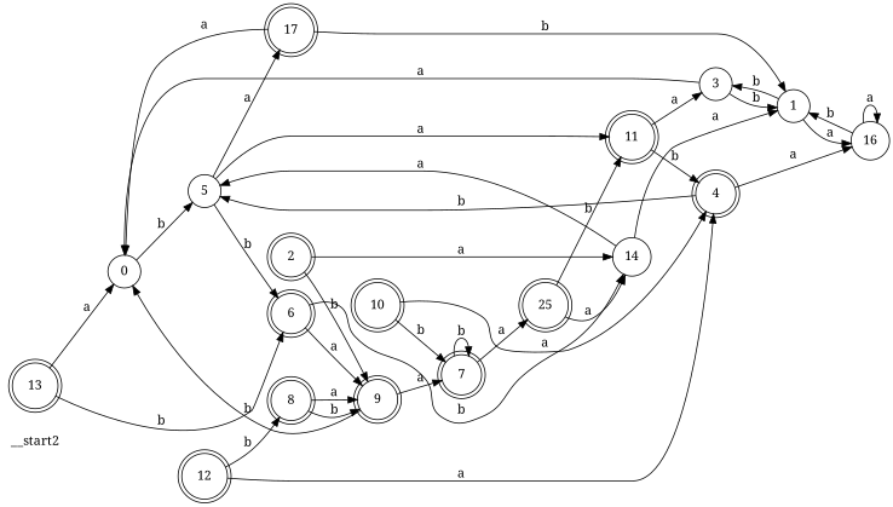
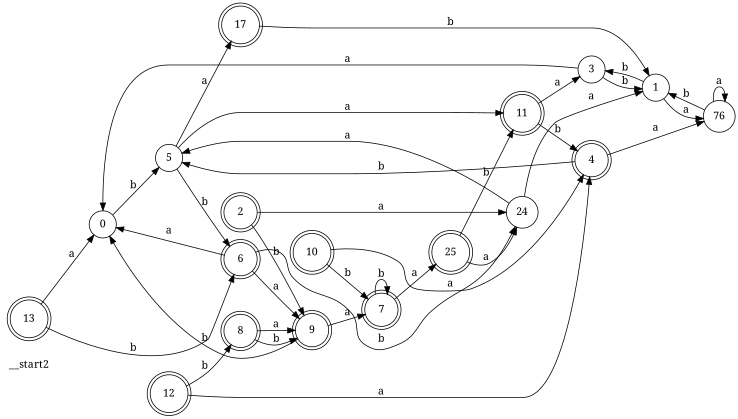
  digraph {
    fontname="Noto Serif"
    rankdir=LR
    node [fontname="Noto Serif" shape=doublecircle color=black fillcolor=white style="rounded,filled"]
    edge [fontname="Noto Serif"]
    n1 [label=__start2 shape=none color="" fillcolor="" style=""]
    n2 [label=0 shape=circle style=filled]
    n3 [label=5 shape=circle style=filled]
    n4 [label=11]
    n5 [label=6]
    n6 [label=17]
    n7 [label=3 shape=circle style=filled]
    n8 [label=4]
    n9 [label=1 shape=circle style=filled]
-   n10 [label=16 shape=circle style=filled]
+   n10 [label=76 shape=circle style=filled]
    n11 [label=2]
    n12 [label=9]
-   n13 [label=14 shape=circle style=filled]
+   n13 [label=24 shape=circle style=filled]
    n14 [label=7]
    n15 [label=25]
    n16 [label=8]
    n17 [label=10]
    n18 [label=12]
    n19 [label=13]
    n2 -> n3 [label=b]
    n3 -> n4 [label=a]
    n3 -> n5 [label=b]
    n3 -> n6 [label=a]
    n4 -> n7 [label=a]
    n4 -> n8 [label=b]
    n5 -> n12 [label=a]
    n5 -> n13 [label=b]
-   n6 -> n2 [label=a]
+   n5 -> n2 [label=a]
    n6 -> n9 [label=b]
    n7 -> n2 [label=a]
    n7 -> n9 [label=b]
    n8 -> n3 [label=b]
    n8 -> n10 [label=a]
    n9 -> n7 [label=b]
    n9 -> n10 [label=a]
    n10 -> n9 [label=b]
    n10 -> n10 [label=a]
    n11 -> n12 [label=b]
    n11 -> n13 [label=a]
    n12 -> n2 [label=b]
    n12 -> n14 [label=a]
    n13 -> n3 [label=a]
    n13 -> n9 [label=a]
    n14 -> n14 [label=b]
    n14 -> n15 [label=a]
    n15 -> n4 [label=b]
    n15 -> n13 [label=a]
    n16 -> n12 [label=a]
    n16 -> n12 [label=b]
    n17 -> n8 [label=a]
    n17 -> n14 [label=b]
    n18 -> n8 [label=a]
    n18 -> n16 [label=b]
    n19 -> n2 [label=a]
    n19 -> n5 [label=b]
  }
